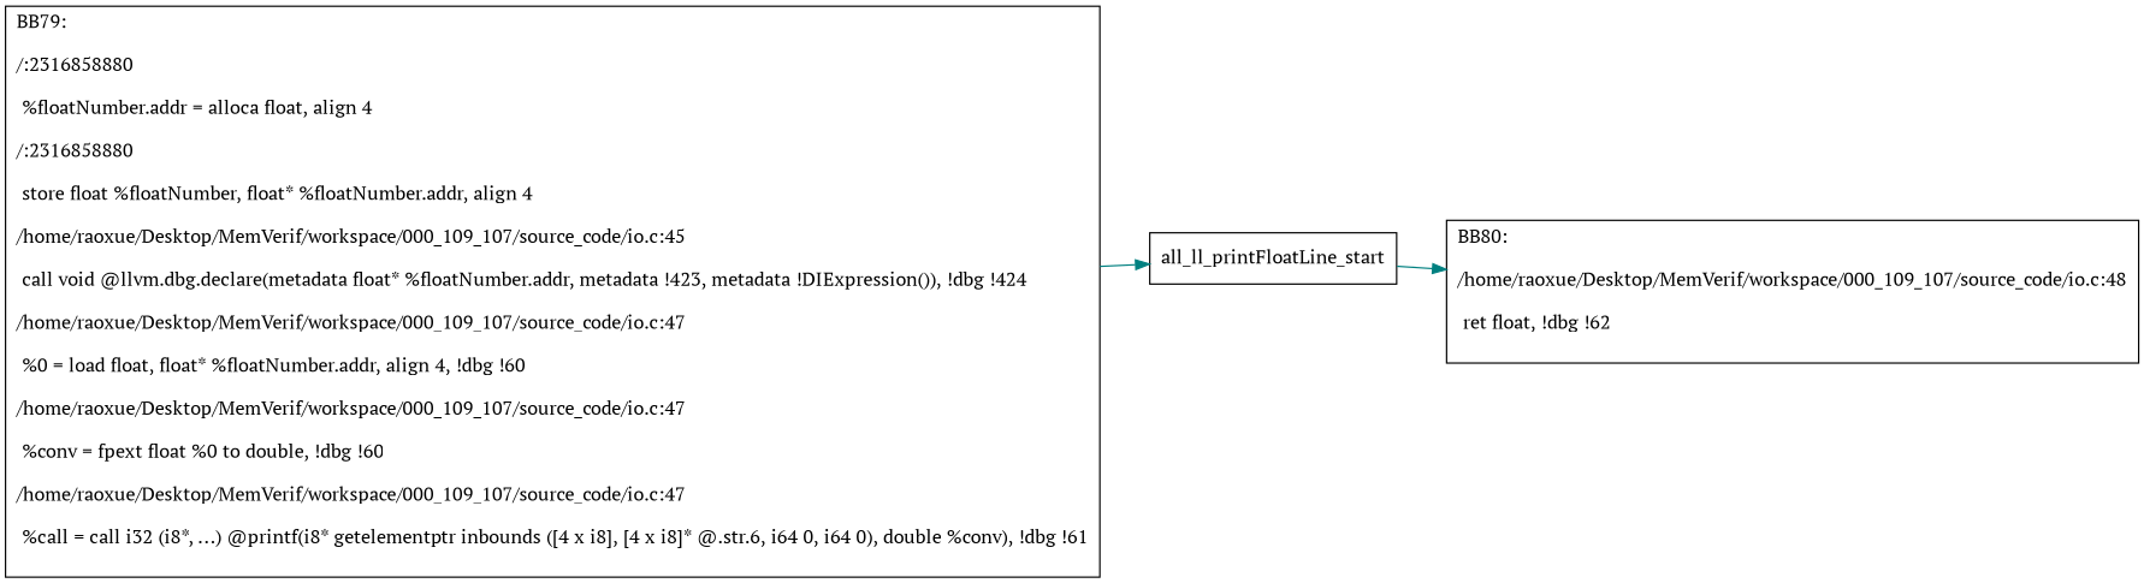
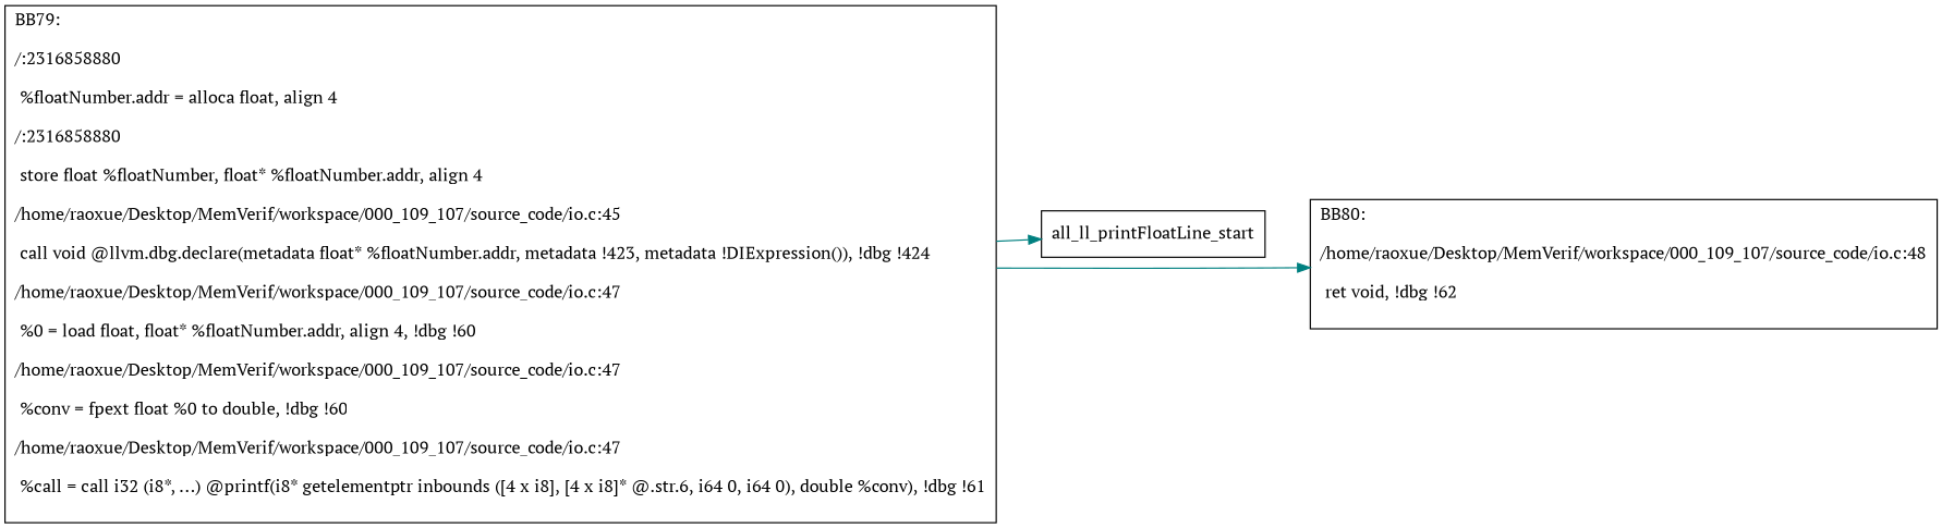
  digraph {
    fontname="PT Serif"
    rankdir=LR
    node [fontname="PT Serif" shape=record]
    edge [color=teal fontname="PT Serif"]
    n1 [label="{all_ll_printFloatLine_start}"]
    n2 [label="{BB79:\l\l/:2316858880\l\n  %floatNumber.addr = alloca float, align 4\l\n/:2316858880\l\n  store float %floatNumber, float* %floatNumber.addr, align 4\l\n/home/raoxue/Desktop/MemVerif/workspace/000_109_107/source_code/io.c:45\l\n  call void @llvm.dbg.declare(metadata float* %floatNumber.addr, metadata !423, metadata !DIExpression()), !dbg !424\l\n/home/raoxue/Desktop/MemVerif/workspace/000_109_107/source_code/io.c:47\l\n  %0 = load float, float* %floatNumber.addr, align 4, !dbg !60\l\n/home/raoxue/Desktop/MemVerif/workspace/000_109_107/source_code/io.c:47\l\n  %conv = fpext float %0 to double, !dbg !60\l\n/home/raoxue/Desktop/MemVerif/workspace/000_109_107/source_code/io.c:47\l\n  %call = call i32 (i8*, ...) @printf(i8* getelementptr inbounds ([4 x i8], [4 x i8]* @.str.6, i64 0, i64 0), double %conv), !dbg !61\l\n}"]
-   n3 [label="{BB80:\l\l/home/raoxue/Desktop/MemVerif/workspace/000_109_107/source_code/io.c:48\l\n  ret float, !dbg !62\l\n}"]
+   n3 [label="{BB80:\l\l/home/raoxue/Desktop/MemVerif/workspace/000_109_107/source_code/io.c:48\l\n  ret void, !dbg !62\l\n}"]
    n2 -> n1
-   n1 -> n3
+   n2 -> n3
  }
